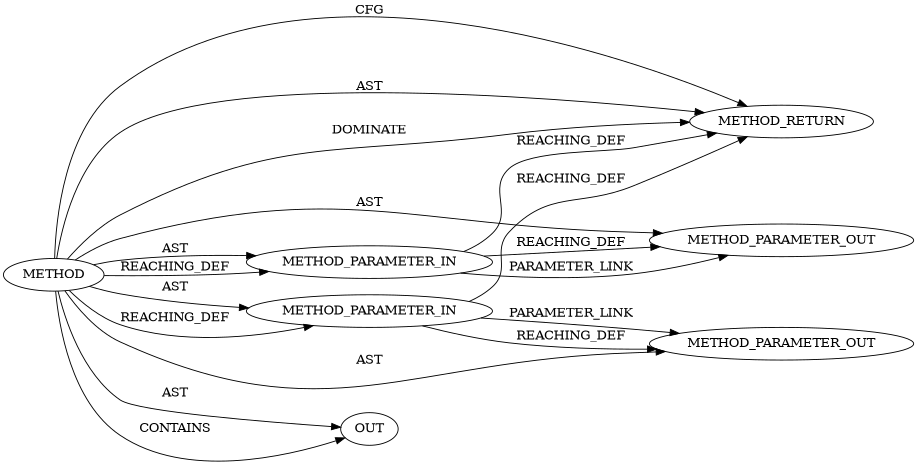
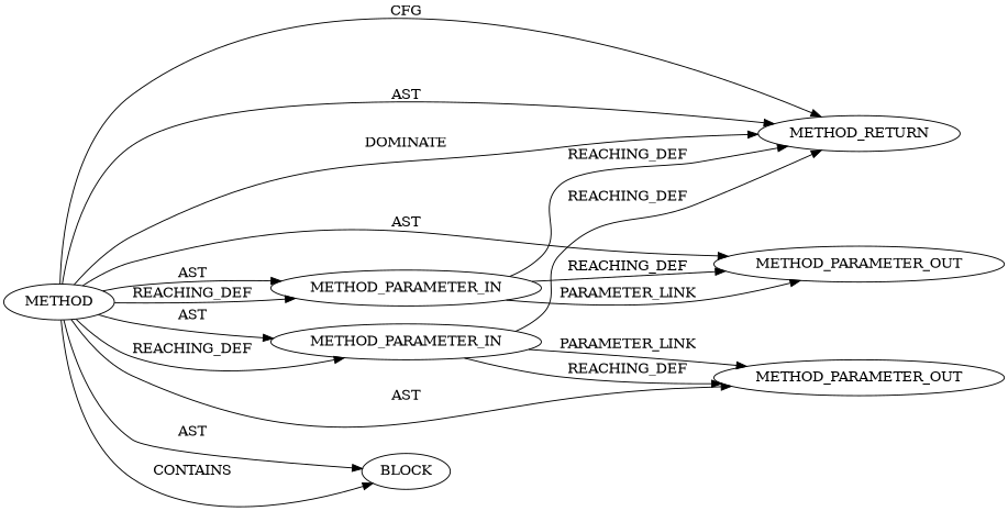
  digraph {
    rankdir=LR
    node [CODE="<empty>" EVALUATION_STRATEGY=BY_VALUE ORDER=2 TYPE_FULL_NAME=ANY IS_VARIADIC=false]
    n1 [CODE=RET label=METHOD_RETURN IS_VARIADIC=""]
    n2 [AST_PARENT_FULL_NAME="<global>" AST_PARENT_TYPE=NAMESPACE_BLOCK FILENAME="<empty>" FULL_NAME=crypto_aead_setauthsize IS_EXTERNAL=true NAME=crypto_aead_setauthsize ORDER=0 label=METHOD EVALUATION_STRATEGY="" TYPE_FULL_NAME="" IS_VARIADIC=""]
    n3 [CODE=p1 INDEX=1 NAME=p1 ORDER=1 label=METHOD_PARAMETER_OUT]
    n4 [CODE=p2 INDEX=2 NAME=p2 label=METHOD_PARAMETER_OUT]
    n5 [CODE=p2 INDEX=2 NAME=p2 label=METHOD_PARAMETER_IN]
    n6 [CODE=p1 INDEX=1 NAME=p1 ORDER=1 label=METHOD_PARAMETER_IN]
-   n7 [ARGUMENT_INDEX=1 ORDER=1 label=OUT EVALUATION_STRATEGY="" IS_VARIADIC=""]
+   n7 [ARGUMENT_INDEX=1 ORDER=1 label=BLOCK EVALUATION_STRATEGY="" IS_VARIADIC=""]
    n2 -> n1 [label=CFG]
    n2 -> n1 [label=AST]
    n2 -> n1 [label=DOMINATE]
    n2 -> n3 [label=AST]
    n2 -> n4 [label=AST]
    n2 -> n5 [label=REACHING_DEF]
    n2 -> n5 [label=AST]
    n2 -> n6 [label=AST]
    n2 -> n6 [label=REACHING_DEF]
    n2 -> n7 [label=AST]
    n2 -> n7 [label=CONTAINS]
    n5 -> n1 [VARIABLE=p2 label=REACHING_DEF]
    n5 -> n4 [label=PARAMETER_LINK]
    n5 -> n4 [VARIABLE=p2 label=REACHING_DEF]
    n6 -> n1 [VARIABLE=p1 label=REACHING_DEF]
    n6 -> n3 [VARIABLE=p1 label=REACHING_DEF]
    n6 -> n3 [label=PARAMETER_LINK]
  }
